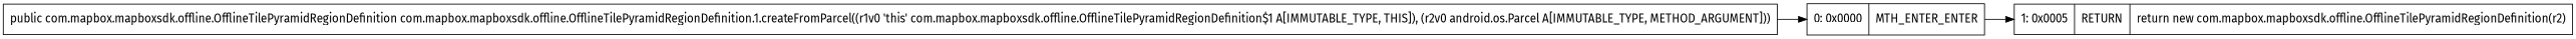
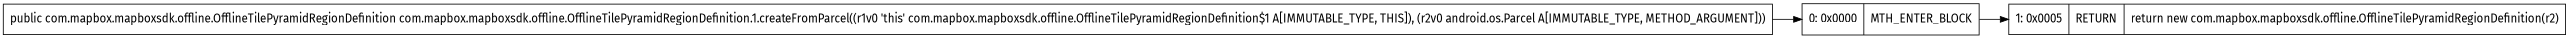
  digraph {
    rankdir=LR
    fontname="Fira Sans"
    node [shape=record fontname="Fira Sans"]
    edge [fontname="Fira Sans"]
-   n1 [label="{0\:\ 0x0000|MTH_ENTER_ENTER\l}"]
+   n1 [label="{0\:\ 0x0000|MTH_ENTER_BLOCK\l}"]
    n2 [label="{1\:\ 0x0005|RETURN\l|return new com.mapbox.mapboxsdk.offline.OfflineTilePyramidRegionDefinition(r2)\l}"]
    n3 [label="{public com.mapbox.mapboxsdk.offline.OfflineTilePyramidRegionDefinition com.mapbox.mapboxsdk.offline.OfflineTilePyramidRegionDefinition.1.createFromParcel((r1v0 'this' com.mapbox.mapboxsdk.offline.OfflineTilePyramidRegionDefinition$1 A[IMMUTABLE_TYPE, THIS]), (r2v0 android.os.Parcel A[IMMUTABLE_TYPE, METHOD_ARGUMENT])) }"]
    n1 -> n2
    n3 -> n1
  }
